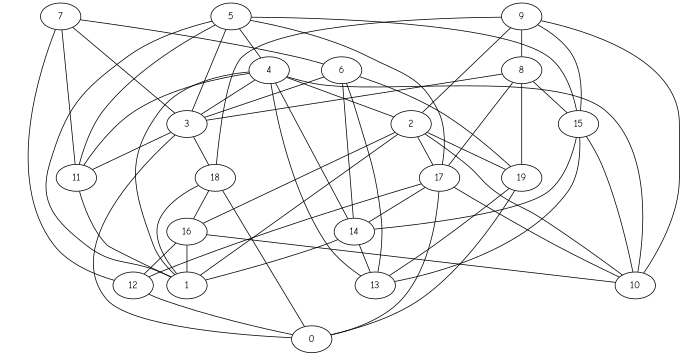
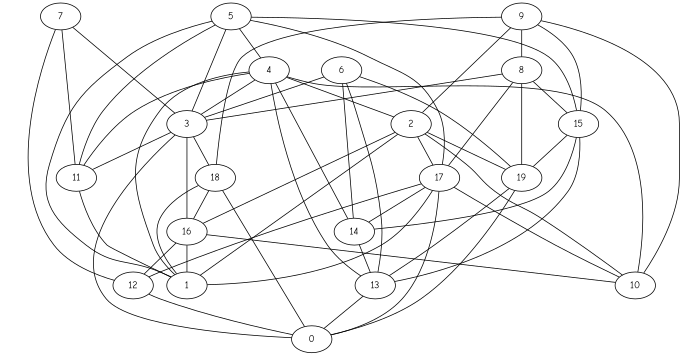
  digraph {
    fontname="Comic Neue"
    node [fontname="Comic Neue"]
    edge [color=black dir=none fontname="Comic Neue"]
    5
    15
    4
    3
    17
    1
    11
    10
    14
    13
    2
    16
    0
    18
    8
    19
    12
    9
    7
    6
    subgraph sub_1 {
      5
      15
      4
      3
      17
      1
      11
      10
      14
      13
      2
      16
      0
      18
      8
      19
      12
      9
      7
      6
    }
    5 -> 15
    5 -> 4
    5 -> 3
    5 -> 17
    5 -> 1
    5 -> 11
-   15 -> 10
+   15 -> 19
    15 -> 14
    15 -> 13
    4 -> 3
    4 -> 1
    4 -> 11
    4 -> 10
    4 -> 14
    4 -> 13
    4 -> 2
    3 -> 11
+   3 -> 16
    3 -> 0
    3 -> 18
-   14 -> 1
+   17 -> 1
    17 -> 10
    17 -> 14
    17 -> 0
    17 -> 12
    11 -> 1
    14 -> 13
+   13 -> 0
    2 -> 17
    2 -> 1
    2 -> 10
    2 -> 16
    2 -> 19
    16 -> 1
    16 -> 10
    16 -> 12
    18 -> 1
    18 -> 16
    18 -> 0
    8 -> 15
    8 -> 3
    8 -> 17
    8 -> 19
    19 -> 13
    19 -> 0
    12 -> 0
    9 -> 15
    9 -> 10
    9 -> 2
    9 -> 18
    9 -> 8
    7 -> 3
    7 -> 11
    7 -> 12
-   7 -> 6
    6 -> 3
    6 -> 14
    6 -> 13
    6 -> 19
  }
